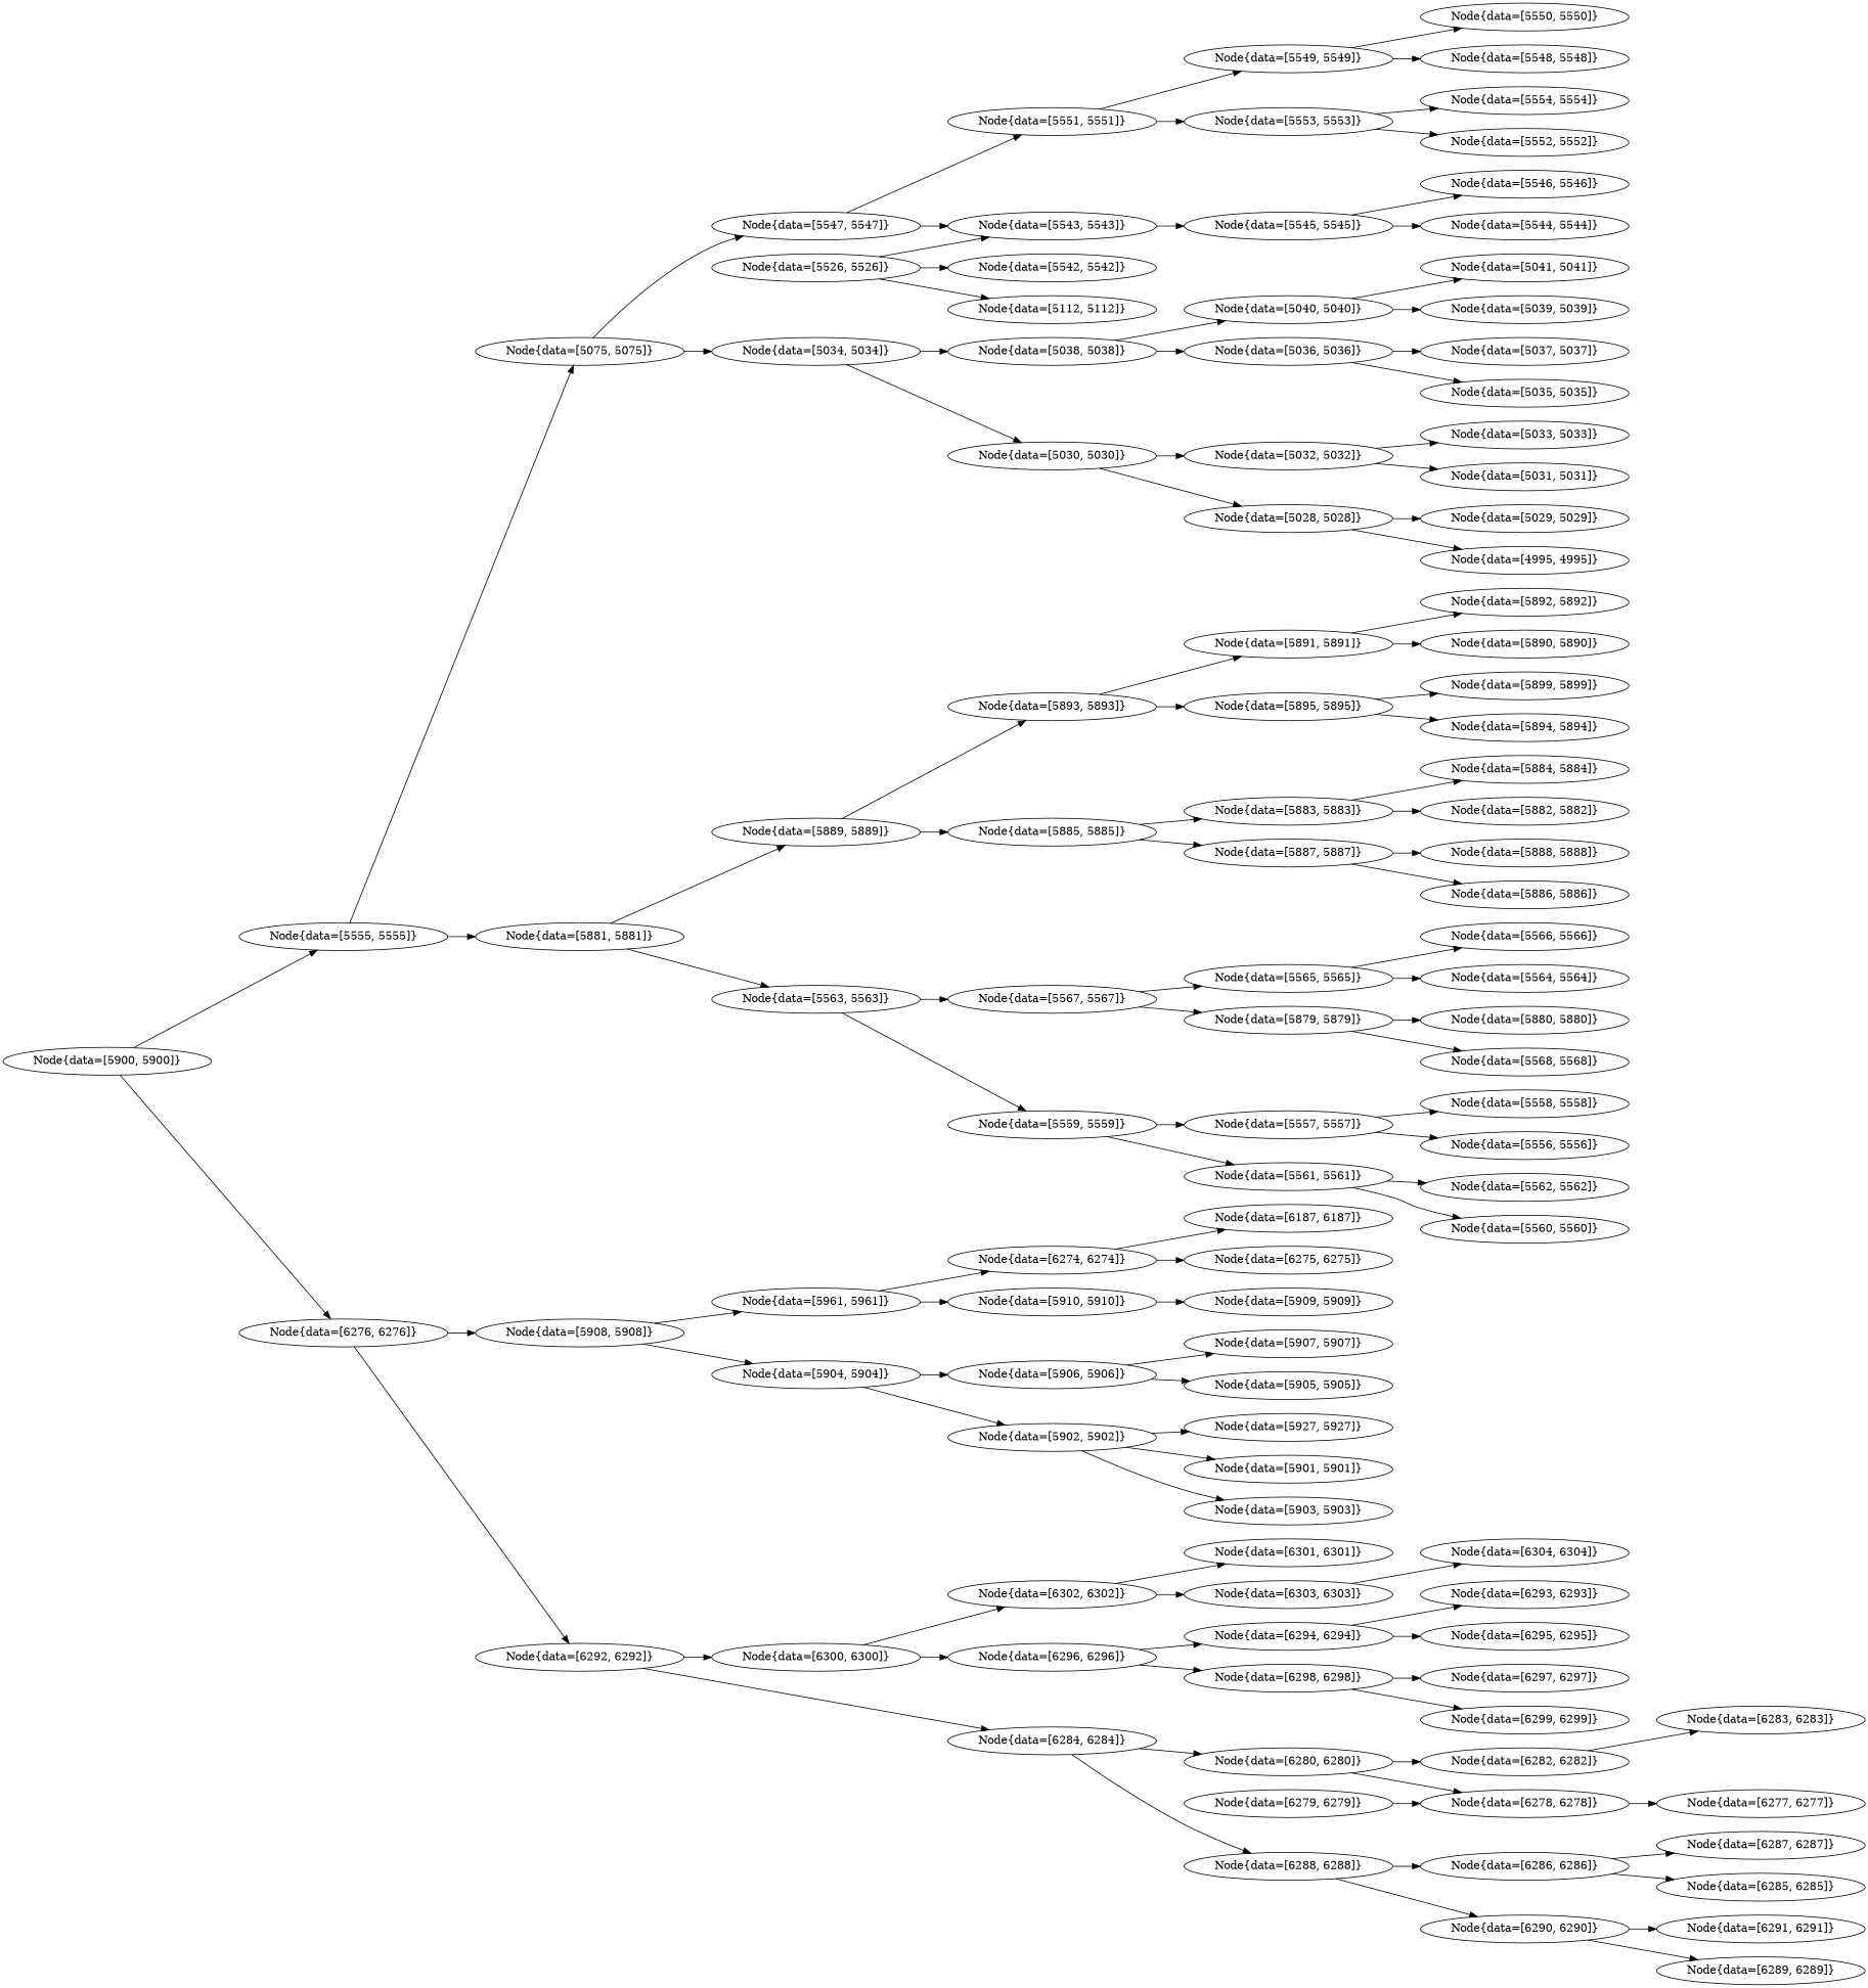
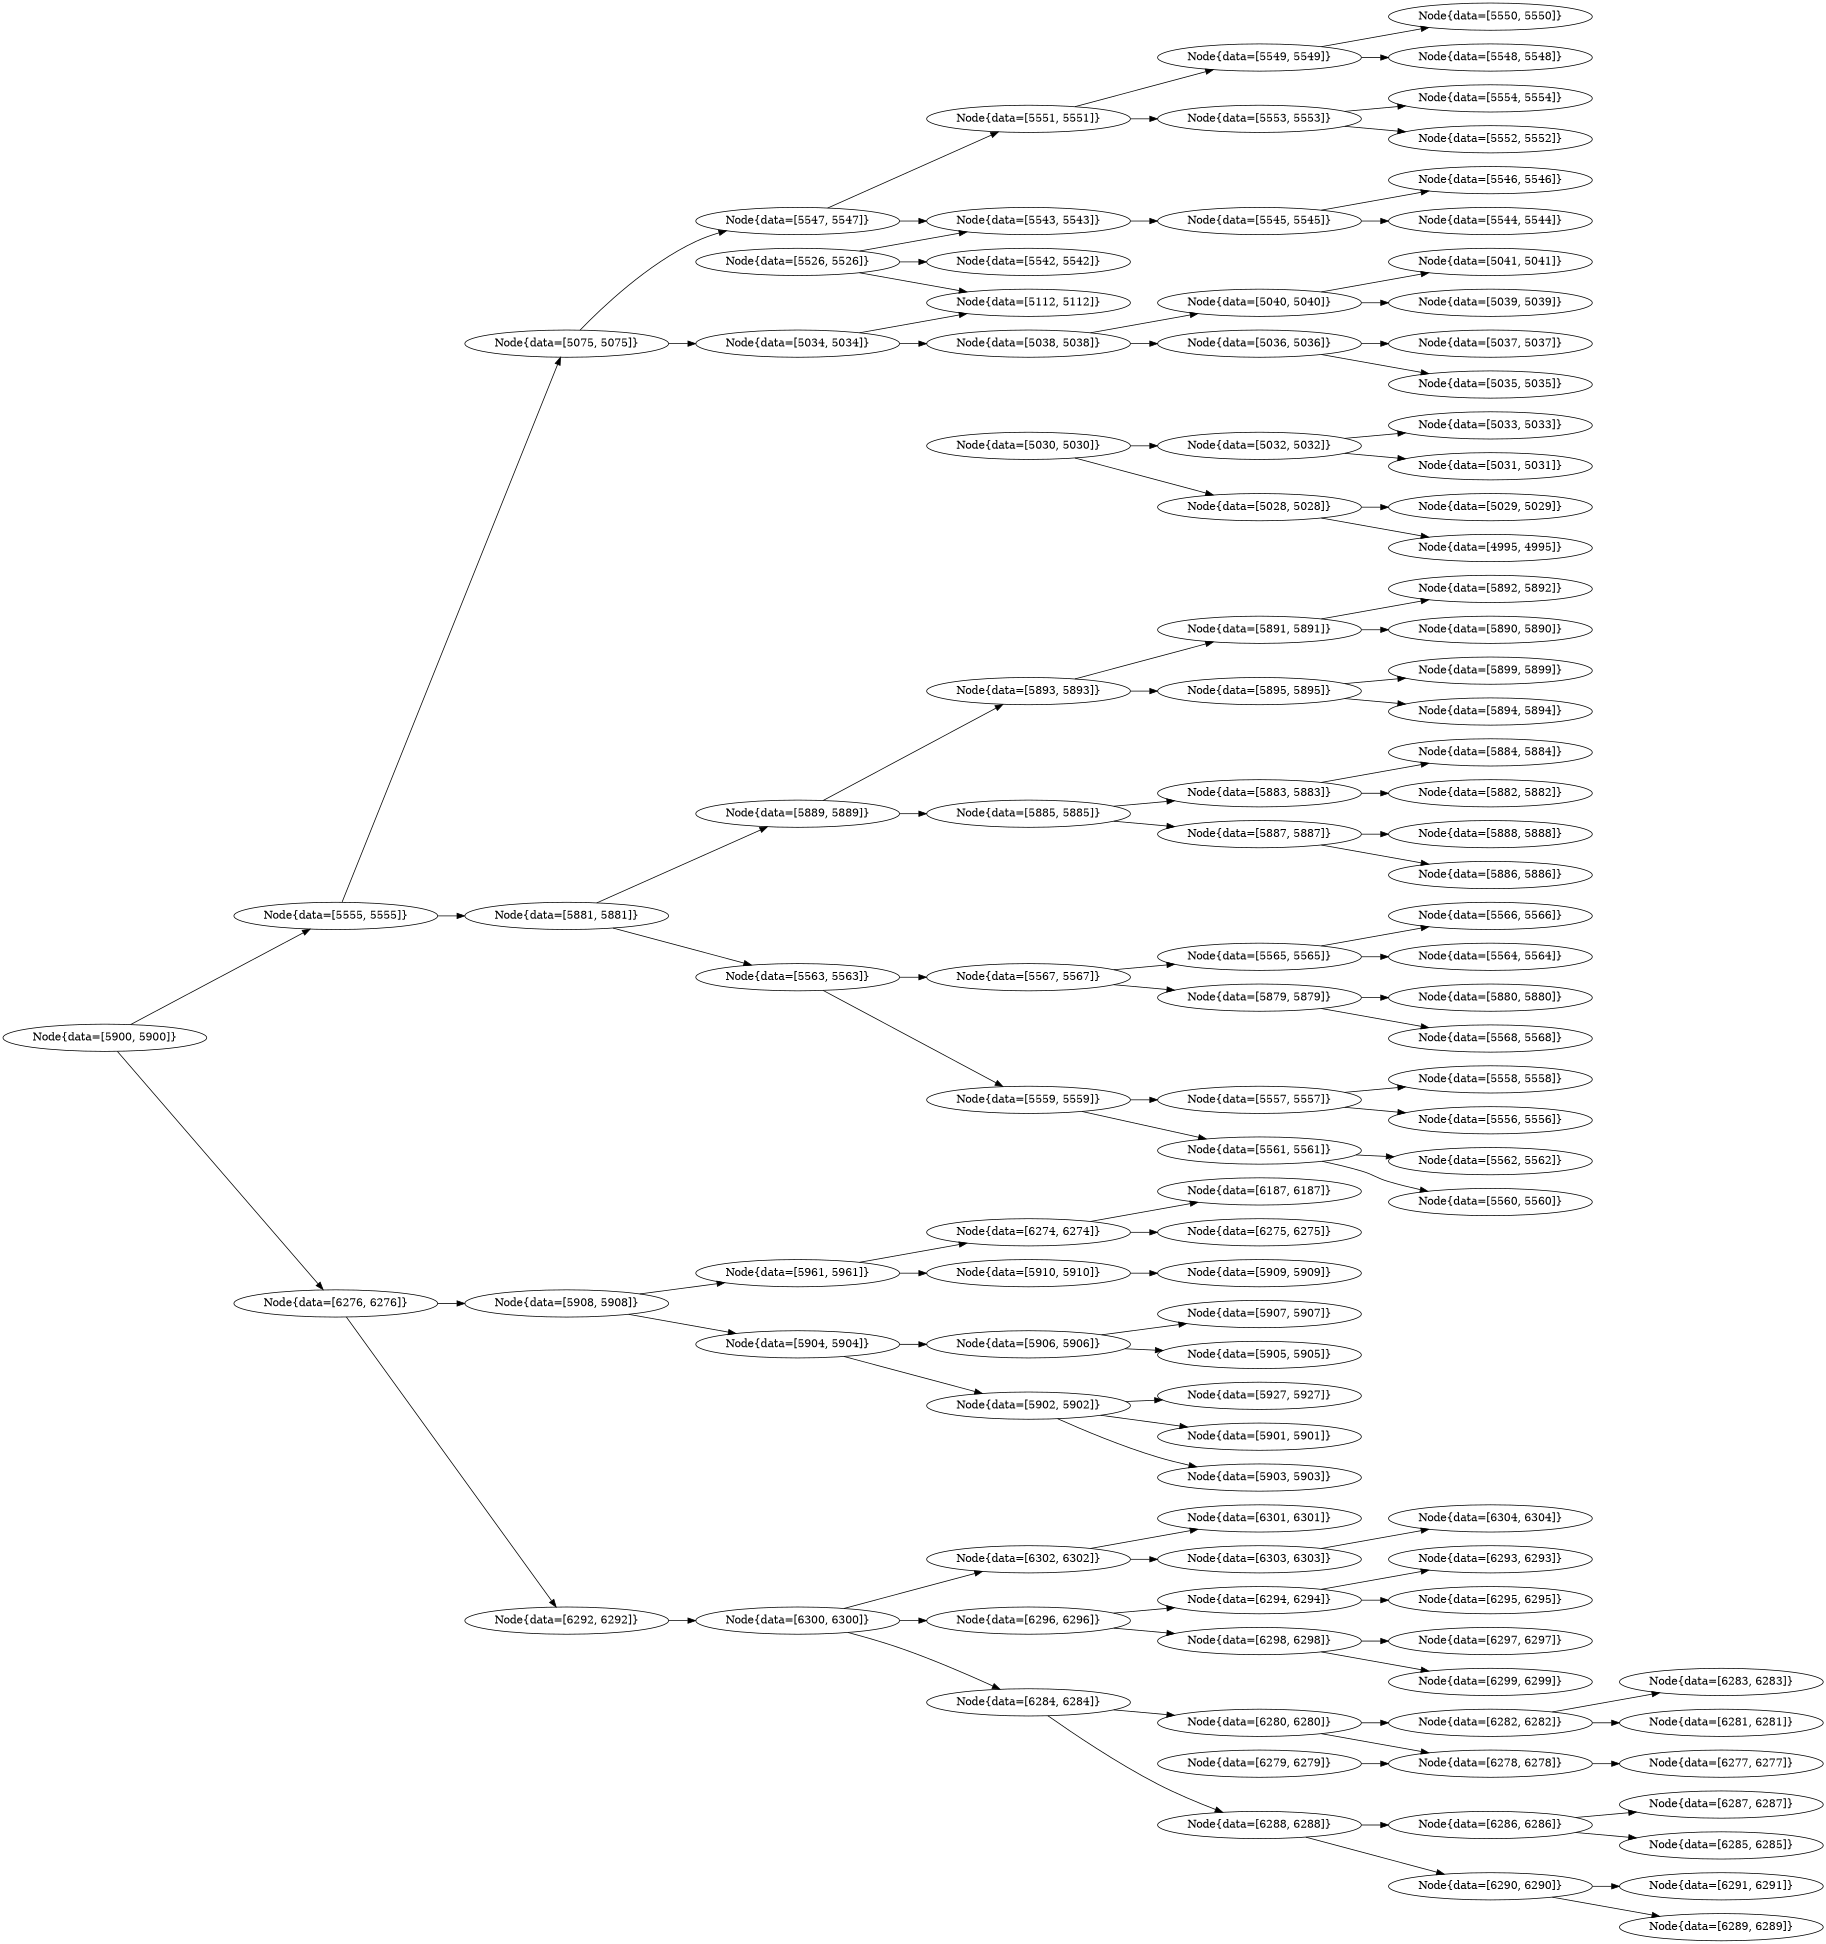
  digraph {
    rankdir=LR
    n1 [label="Node{data=[5900, 5900]}"]
    n2 [label="Node{data=[5555, 5555]}"]
    n3 [label="Node{data=[6276, 6276]}"]
    n4 [label="Node{data=[5075, 5075]}"]
    n5 [label="Node{data=[5881, 5881]}"]
    n6 [label="Node{data=[5908, 5908]}"]
    n7 [label="Node{data=[6292, 6292]}"]
    n8 [label="Node{data=[5034, 5034]}"]
    n9 [label="Node{data=[5547, 5547]}"]
    n10 [label="Node{data=[5563, 5563]}"]
    n11 [label="Node{data=[5889, 5889]}"]
    n12 [label="Node{data=[5030, 5030]}"]
    n13 [label="Node{data=[5038, 5038]}"]
    n14 [label="Node{data=[5543, 5543]}"]
    n15 [label="Node{data=[5551, 5551]}"]
    n16 [label="Node{data=[5028, 5028]}"]
    n17 [label="Node{data=[5032, 5032]}"]
    n18 [label="Node{data=[5036, 5036]}"]
    n19 [label="Node{data=[5040, 5040]}"]
    n20 [label="Node{data=[4995, 4995]}"]
    n21 [label="Node{data=[5029, 5029]}"]
    n22 [label="Node{data=[5031, 5031]}"]
    n23 [label="Node{data=[5033, 5033]}"]
    n24 [label="Node{data=[5035, 5035]}"]
    n25 [label="Node{data=[5037, 5037]}"]
    n26 [label="Node{data=[5039, 5039]}"]
    n27 [label="Node{data=[5041, 5041]}"]
    n28 [label="Node{data=[5545, 5545]}"]
    n29 [label="Node{data=[5549, 5549]}"]
    n30 [label="Node{data=[5553, 5553]}"]
    n31 [label="Node{data=[5526, 5526]}"]
    n32 [label="Node{data=[5112, 5112]}"]
    n33 [label="Node{data=[5542, 5542]}"]
    n34 [label="Node{data=[5544, 5544]}"]
    n35 [label="Node{data=[5546, 5546]}"]
    n36 [label="Node{data=[5548, 5548]}"]
    n37 [label="Node{data=[5550, 5550]}"]
    n38 [label="Node{data=[5552, 5552]}"]
    n39 [label="Node{data=[5554, 5554]}"]
    n40 [label="Node{data=[5559, 5559]}"]
    n41 [label="Node{data=[5567, 5567]}"]
    n42 [label="Node{data=[5885, 5885]}"]
    n43 [label="Node{data=[5893, 5893]}"]
    n44 [label="Node{data=[5557, 5557]}"]
    n45 [label="Node{data=[5561, 5561]}"]
    n46 [label="Node{data=[5565, 5565]}"]
    n47 [label="Node{data=[5879, 5879]}"]
    n48 [label="Node{data=[5556, 5556]}"]
    n49 [label="Node{data=[5558, 5558]}"]
    n50 [label="Node{data=[5560, 5560]}"]
    n51 [label="Node{data=[5562, 5562]}"]
    n52 [label="Node{data=[5564, 5564]}"]
    n53 [label="Node{data=[5566, 5566]}"]
    n54 [label="Node{data=[5568, 5568]}"]
    n55 [label="Node{data=[5880, 5880]}"]
    n56 [label="Node{data=[5883, 5883]}"]
    n57 [label="Node{data=[5887, 5887]}"]
    n58 [label="Node{data=[5891, 5891]}"]
    n59 [label="Node{data=[5895, 5895]}"]
    n60 [label="Node{data=[5882, 5882]}"]
    n61 [label="Node{data=[5884, 5884]}"]
    n62 [label="Node{data=[5886, 5886]}"]
    n63 [label="Node{data=[5888, 5888]}"]
    n64 [label="Node{data=[5890, 5890]}"]
    n65 [label="Node{data=[5892, 5892]}"]
    n66 [label="Node{data=[5894, 5894]}"]
    n67 [label="Node{data=[5899, 5899]}"]
    n68 [label="Node{data=[5904, 5904]}"]
    n69 [label="Node{data=[5961, 5961]}"]
    n70 [label="Node{data=[6284, 6284]}"]
    n71 [label="Node{data=[6300, 6300]}"]
    n72 [label="Node{data=[5902, 5902]}"]
    n73 [label="Node{data=[5906, 5906]}"]
    n74 [label="Node{data=[5910, 5910]}"]
    n75 [label="Node{data=[6274, 6274]}"]
    n76 [label="Node{data=[5901, 5901]}"]
    n77 [label="Node{data=[5903, 5903]}"]
    n78 [label="Node{data=[5927, 5927]}"]
    n79 [label="Node{data=[5905, 5905]}"]
    n80 [label="Node{data=[5907, 5907]}"]
    n81 [label="Node{data=[5909, 5909]}"]
    n82 [label="Node{data=[6187, 6187]}"]
    n83 [label="Node{data=[6275, 6275]}"]
    n84 [label="Node{data=[6280, 6280]}"]
    n85 [label="Node{data=[6288, 6288]}"]
    n86 [label="Node{data=[6296, 6296]}"]
    n87 [label="Node{data=[6302, 6302]}"]
    n88 [label="Node{data=[6278, 6278]}"]
    n89 [label="Node{data=[6282, 6282]}"]
    n90 [label="Node{data=[6286, 6286]}"]
    n91 [label="Node{data=[6290, 6290]}"]
    n92 [label="Node{data=[6277, 6277]}"]
+   n93 [label="Node{data=[6281, 6281]}"]
    n94 [label="Node{data=[6283, 6283]}"]
    n95 [label="Node{data=[6279, 6279]}"]
    n96 [label="Node{data=[6285, 6285]}"]
    n97 [label="Node{data=[6287, 6287]}"]
    n98 [label="Node{data=[6289, 6289]}"]
    n99 [label="Node{data=[6291, 6291]}"]
    n100 [label="Node{data=[6294, 6294]}"]
    n101 [label="Node{data=[6298, 6298]}"]
    n102 [label="Node{data=[6301, 6301]}"]
    n103 [label="Node{data=[6303, 6303]}"]
    n104 [label="Node{data=[6293, 6293]}"]
    n105 [label="Node{data=[6295, 6295]}"]
    n106 [label="Node{data=[6297, 6297]}"]
    n107 [label="Node{data=[6299, 6299]}"]
    n108 [label="Node{data=[6304, 6304]}"]
    n1 -> n2
    n1 -> n3
    n2 -> n4
    n2 -> n5
    n3 -> n6
    n3 -> n7
    n4 -> n8
    n4 -> n9
    n5 -> n10
    n5 -> n11
    n6 -> n68
    n6 -> n69
-   n7 -> n70
+   n71 -> n70
    n7 -> n71
-   n8 -> n12
+   n8 -> n32
    n8 -> n13
    n9 -> n14
    n9 -> n15
    n10 -> n40
    n10 -> n41
    n11 -> n42
    n11 -> n43
    n12 -> n16
    n12 -> n17
    n13 -> n18
    n13 -> n19
    n14 -> n28
    n15 -> n29
    n15 -> n30
    n16 -> n20
    n16 -> n21
    n17 -> n22
    n17 -> n23
    n18 -> n24
    n18 -> n25
    n19 -> n26
    n19 -> n27
    n28 -> n34
    n28 -> n35
    n29 -> n36
    n29 -> n37
    n30 -> n38
    n30 -> n39
    n31 -> n14
    n31 -> n32
    n31 -> n33
    n40 -> n44
    n40 -> n45
    n41 -> n46
    n41 -> n47
    n42 -> n56
    n42 -> n57
    n43 -> n58
    n43 -> n59
    n44 -> n48
    n44 -> n49
    n45 -> n50
    n45 -> n51
    n46 -> n52
    n46 -> n53
    n47 -> n54
    n47 -> n55
    n56 -> n60
    n56 -> n61
    n57 -> n62
    n57 -> n63
    n58 -> n64
    n58 -> n65
    n59 -> n66
    n59 -> n67
    n68 -> n72
    n68 -> n73
    n69 -> n74
    n69 -> n75
    n70 -> n84
    n70 -> n85
    n71 -> n86
    n71 -> n87
    n72 -> n76
    n72 -> n77
    n72 -> n78
    n73 -> n79
    n73 -> n80
    n74 -> n81
    n75 -> n82
    n75 -> n83
    n84 -> n88
    n84 -> n89
    n85 -> n90
    n85 -> n91
    n86 -> n100
    n86 -> n101
    n87 -> n102
    n87 -> n103
    n88 -> n92
+   n89 -> n93
    n89 -> n94
    n90 -> n96
    n90 -> n97
    n91 -> n98
    n91 -> n99
    n95 -> n88
    n100 -> n104
    n100 -> n105
    n101 -> n106
    n101 -> n107
    n103 -> n108
  }
